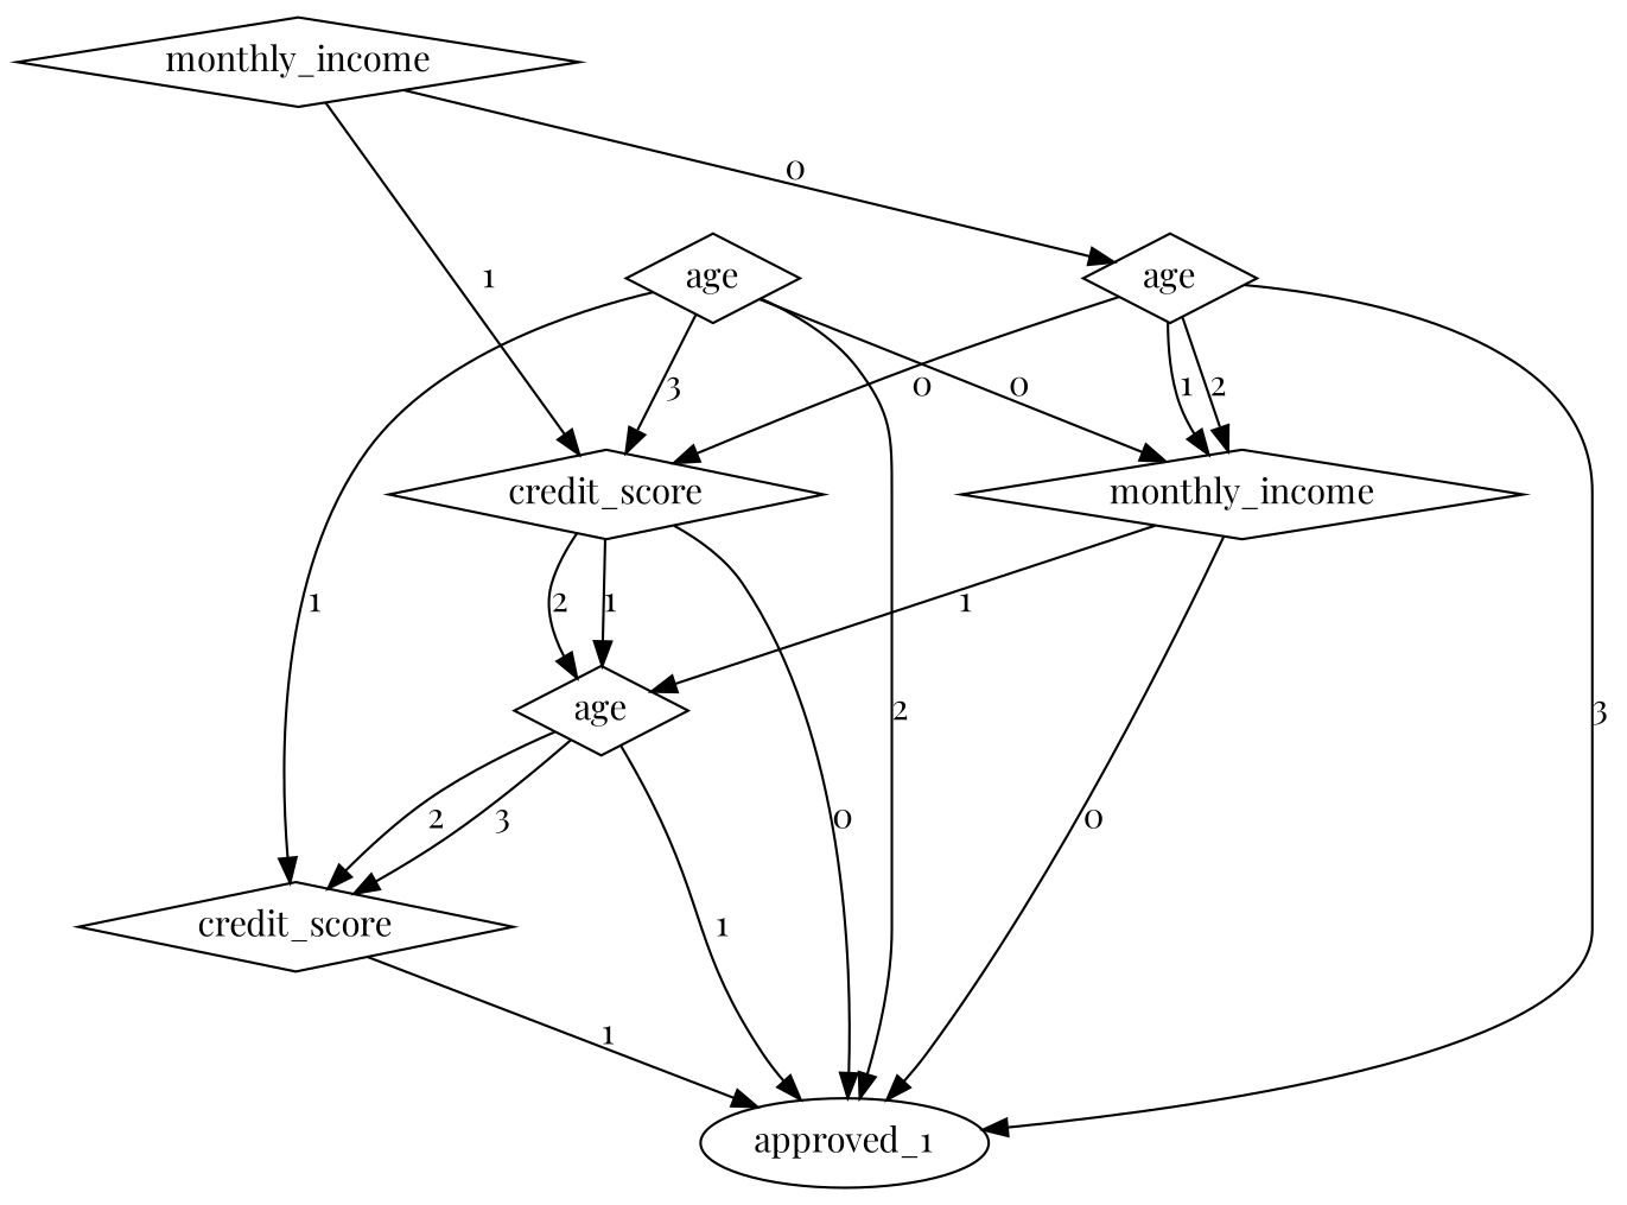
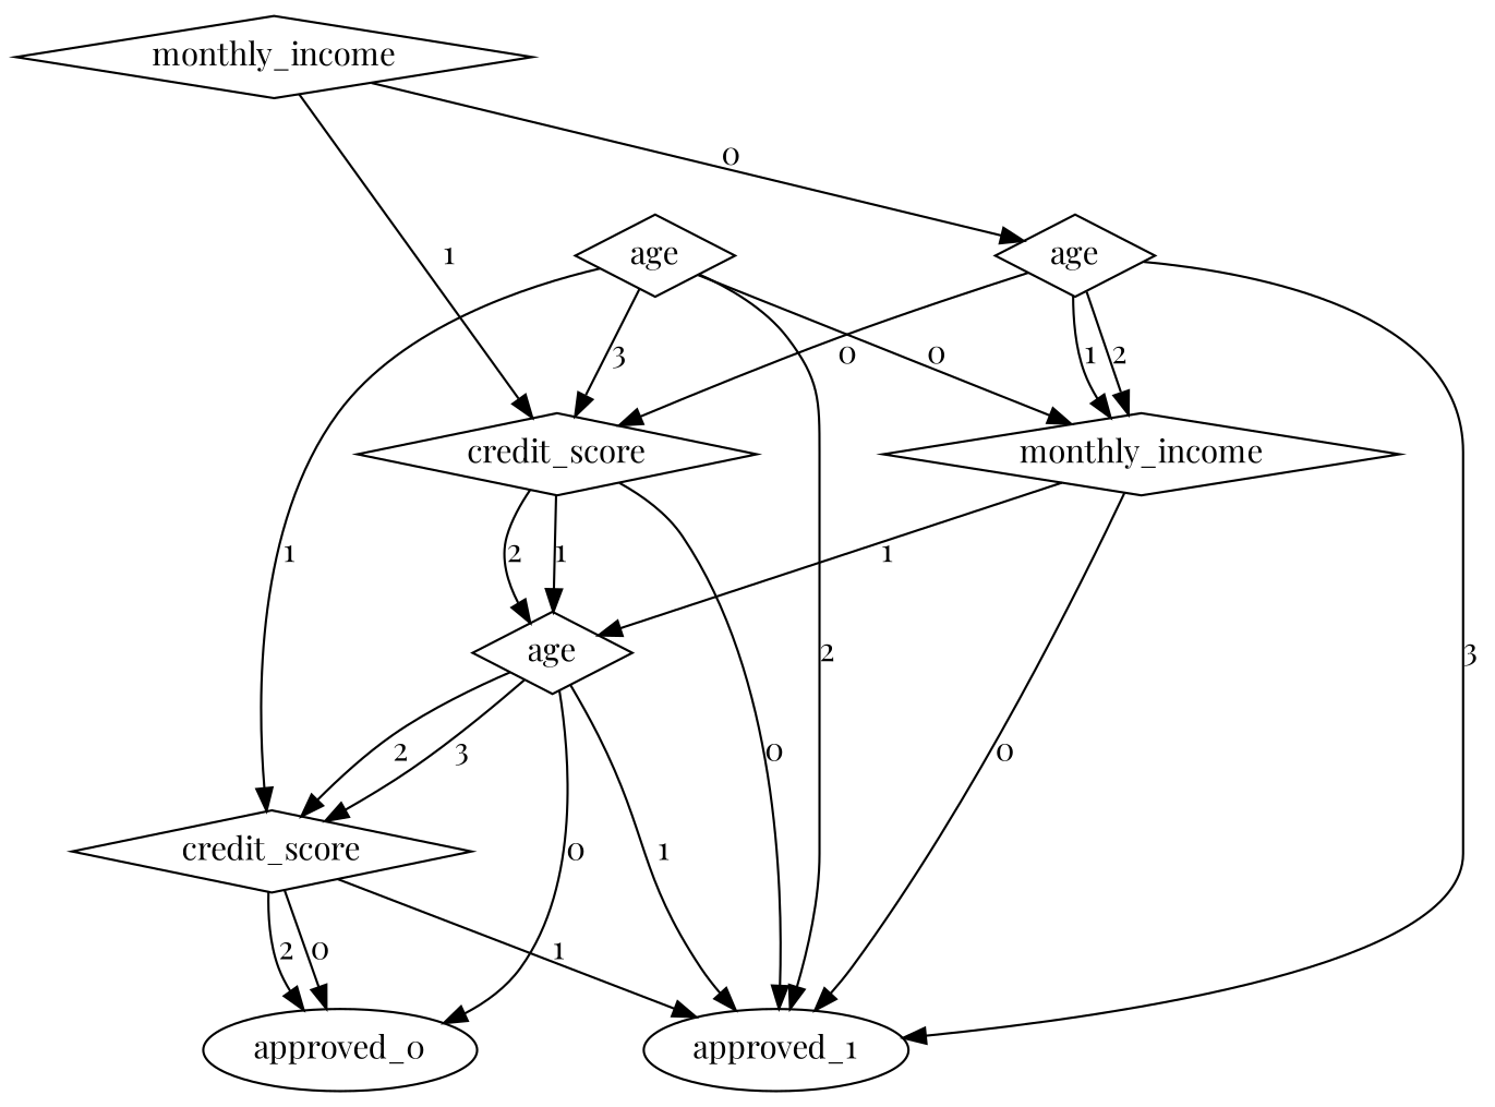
  digraph {
    fontname="Playfair Display"
    node [fontname="Playfair Display" shape=diamond]
    edge [fontname="Playfair Display"]
+   n1 [label=approved_0 shape=""]
    n2 [label=approved_1 shape=""]
    n3 [label=credit_score]
    n4 [label=age]
    n5 [label=credit_score]
    n6 [label=monthly_income]
    n7 [label=age]
    n8 [label=age]
    n9 [label=monthly_income]
+   n3 -> n1 [label=2]
+   n3 -> n1 [label=0]
    n3 -> n2 [label=1]
+   n4 -> n1 [label=0]
    n4 -> n2 [label=1]
    n4 -> n3 [label=3]
    n4 -> n3 [label=2]
    n5 -> n2 [label=0]
    n5 -> n4 [label=2]
    n5 -> n4 [label=1]
    n6 -> n2 [label=0]
    n6 -> n4 [label=1]
    n7 -> n2 [label=2]
    n7 -> n3 [label=1]
    n7 -> n5 [label=3]
    n7 -> n6 [label=0]
    n8 -> n2 [label=3]
    n8 -> n5 [label=0]
    n8 -> n6 [label=2]
    n8 -> n6 [label=1]
    n9 -> n5 [label=1]
    n9 -> n8 [label=0]
  }
